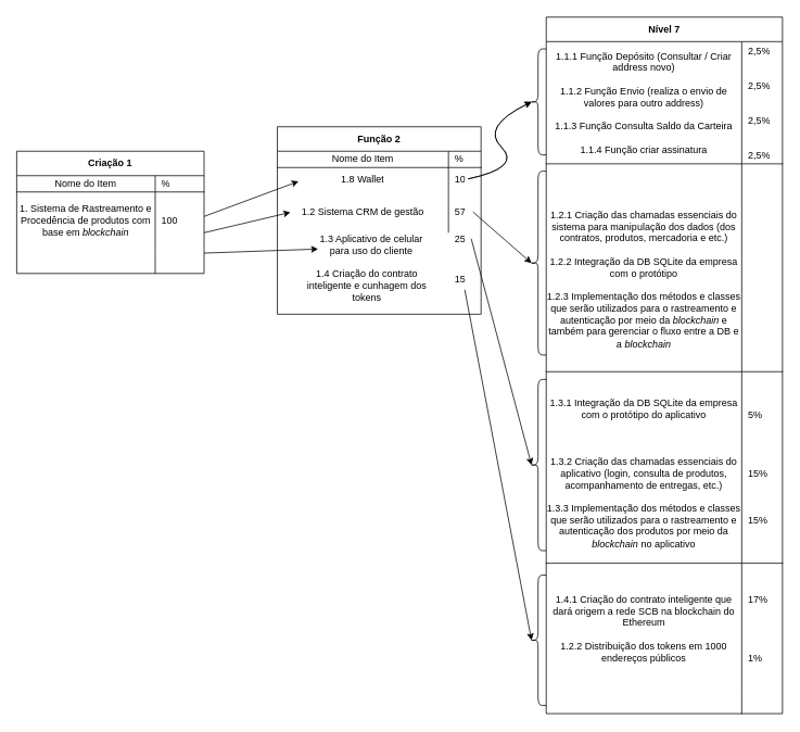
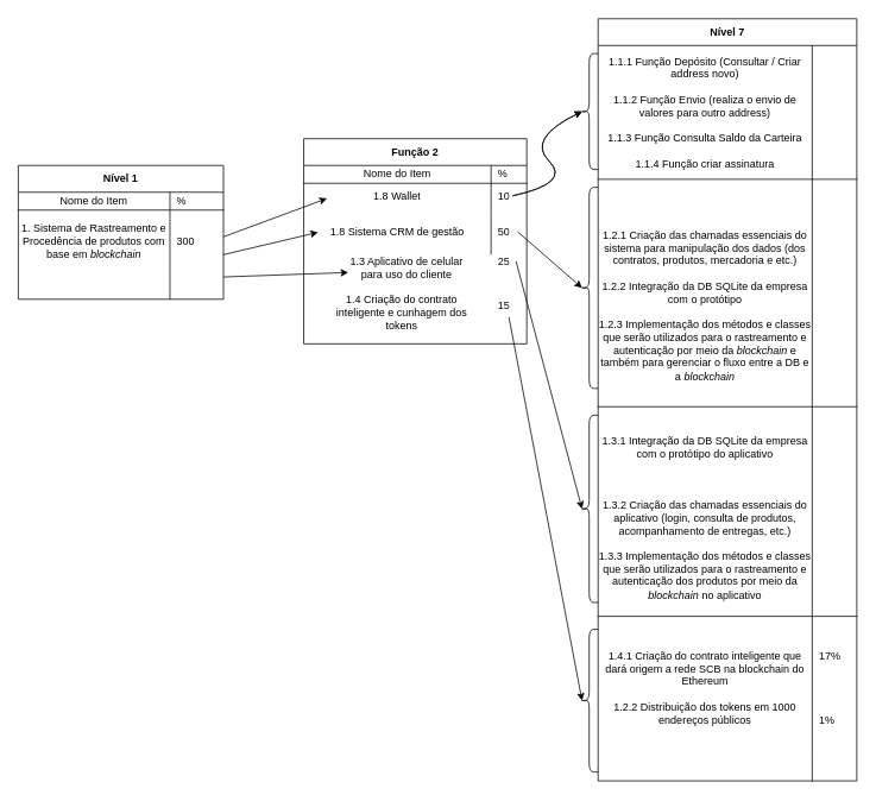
  <mxCell id="0" />
  <mxCell id="1" parent="0" />
  <mxCell id="2" value="" style="shape=partialRectangle;html=1;whiteSpace=wrap;connectable=0;fillColor=none;top=0;left=0;bottom=0;right=0;overflow=hidden;" vertex="1" parent="1"><mxGeometry x="430" y="342.5" width="131" height="35" as="geometry" /></mxCell>
  <mxCell id="3" value="1.3 Aplicativo de celular para uso do cliente" style="shape=partialRectangle;html=1;whiteSpace=wrap;connectable=0;fillColor=none;top=0;left=0;bottom=0;right=0;overflow=hidden;" vertex="1" parent="1"><mxGeometry x="390" y="282.5" width="131" height="35" as="geometry" /></mxCell>
  <mxCell id="4" value="25" style="shape=partialRectangle;html=1;whiteSpace=wrap;connectable=0;fillColor=none;top=0;left=0;bottom=0;right=0;align=left;spacingLeft=6;overflow=hidden;" vertex="1" parent="1"><mxGeometry x="550" y="267.5" width="120" height="50" as="geometry" /></mxCell>
  <mxCell id="5" value="" style="endArrow=classic;html=1;entryX=0.104;entryY=0.567;entryDx=0;entryDy=0;entryPerimeter=0;" edge="1" parent="1" target="22"><mxGeometry width="50" height="50" relative="1" as="geometry"><mxPoint x="250" y="265" as="sourcePoint" /><mxPoint x="300" y="215" as="targetPoint" /></mxGeometry></mxCell>
  <mxCell id="6" value="" style="endArrow=classic;html=1;entryX=0.064;entryY=0.5;entryDx=0;entryDy=0;entryPerimeter=0;" edge="1" parent="1" target="25"><mxGeometry width="50" height="50" relative="1" as="geometry"><mxPoint x="250" y="285" as="sourcePoint" /><mxPoint x="300" y="235" as="targetPoint" /></mxGeometry></mxCell>
  <mxCell id="7" value="" style="endArrow=classic;html=1;" edge="1" parent="1"><mxGeometry width="50" height="50" relative="1" as="geometry"><mxPoint x="250" y="310" as="sourcePoint" /><mxPoint x="390" y="305" as="targetPoint" /></mxGeometry></mxCell>
- <mxCell id="8" value="Criação 1" style="shape=table;html=1;whiteSpace=wrap;startSize=30;container=1;collapsible=0;childLayout=tableLayout;fixedRows=1;rowLines=0;fontStyle=1;align=center;" vertex="1" parent="1"><mxGeometry x="20" y="185" width="230" height="150" as="geometry" /></mxCell>
+ <mxCell id="8" value="Nível 1" style="shape=table;html=1;whiteSpace=wrap;startSize=30;container=1;collapsible=0;childLayout=tableLayout;fixedRows=1;rowLines=0;fontStyle=1;align=center;" vertex="1" parent="1"><mxGeometry x="20" y="185" width="230" height="150" as="geometry" /></mxCell>
  <mxCell id="9" value="" style="shape=partialRectangle;html=1;whiteSpace=wrap;collapsible=0;dropTarget=0;pointerEvents=0;fillColor=none;top=0;left=0;bottom=1;right=0;points=[[0,0.5],[1,0.5]];portConstraint=eastwest;" vertex="1" parent="8"><mxGeometry y="30" width="230" height="20" as="geometry" /></mxCell>
  <mxCell id="10" value="&lt;div&gt;Nome do Item&lt;/div&gt;" style="shape=partialRectangle;html=1;whiteSpace=wrap;connectable=0;fillColor=none;top=0;left=0;bottom=0;right=0;overflow=hidden;" vertex="1" parent="9"><mxGeometry width="170" height="20" as="geometry" /></mxCell>
  <mxCell id="11" value="%" style="shape=partialRectangle;html=1;whiteSpace=wrap;connectable=0;fillColor=none;top=0;left=0;bottom=0;right=0;align=left;spacingLeft=6;overflow=hidden;" vertex="1" parent="9"><mxGeometry x="170" width="60" height="20" as="geometry" /></mxCell>
  <mxCell id="12" value="" style="shape=partialRectangle;html=1;whiteSpace=wrap;collapsible=0;dropTarget=0;pointerEvents=0;fillColor=none;top=0;left=0;bottom=0;right=0;points=[[0,0.5],[1,0.5]];portConstraint=eastwest;" vertex="1" parent="8"><mxGeometry y="50" width="230" height="70" as="geometry" /></mxCell>
  <mxCell id="13" value="1. Sistema de Rastreamento e Procedência de produtos com base em &lt;i&gt;blockchain&lt;/i&gt;" style="shape=partialRectangle;html=1;whiteSpace=wrap;connectable=0;fillColor=none;top=0;left=0;bottom=0;right=0;overflow=hidden;" vertex="1" parent="12"><mxGeometry width="170" height="70" as="geometry" /></mxCell>
- <mxCell id="14" value="100" style="shape=partialRectangle;html=1;whiteSpace=wrap;connectable=0;fillColor=none;top=0;left=0;bottom=0;right=0;align=left;spacingLeft=6;overflow=hidden;" vertex="1" parent="12"><mxGeometry x="170" width="60" height="70" as="geometry" /></mxCell>
+ <mxCell id="14" value="300" style="shape=partialRectangle;html=1;whiteSpace=wrap;connectable=0;fillColor=none;top=0;left=0;bottom=0;right=0;align=left;spacingLeft=6;overflow=hidden;" vertex="1" parent="12"><mxGeometry x="170" width="60" height="70" as="geometry" /></mxCell>
  <mxCell id="15" value="" style="shape=partialRectangle;html=1;whiteSpace=wrap;collapsible=0;dropTarget=0;pointerEvents=0;fillColor=none;top=0;left=0;bottom=0;right=0;points=[[0,0.5],[1,0.5]];portConstraint=eastwest;" vertex="1" parent="8"><mxGeometry y="120" width="230" height="30" as="geometry" /></mxCell>
  <mxCell id="16" value="" style="shape=partialRectangle;html=1;whiteSpace=wrap;connectable=0;fillColor=none;top=0;left=0;bottom=0;right=0;overflow=hidden;" vertex="1" parent="15"><mxGeometry width="170" height="30" as="geometry" /></mxCell>
  <mxCell id="17" value="" style="shape=partialRectangle;html=1;whiteSpace=wrap;connectable=0;fillColor=none;top=0;left=0;bottom=0;right=0;align=left;spacingLeft=6;overflow=hidden;" vertex="1" parent="15"><mxGeometry x="170" width="60" height="30" as="geometry" /></mxCell>
  <mxCell id="18" value="&lt;div&gt;Função 2&lt;/div&gt;" style="shape=table;html=1;whiteSpace=wrap;startSize=30;container=1;collapsible=0;childLayout=tableLayout;fixedRows=1;rowLines=0;fontStyle=1;align=center;" vertex="1" parent="1"><mxGeometry x="340" y="155" width="250" height="230" as="geometry" /></mxCell>
  <mxCell id="19" value="" style="shape=partialRectangle;html=1;whiteSpace=wrap;collapsible=0;dropTarget=0;pointerEvents=0;fillColor=none;top=0;left=0;bottom=1;right=0;points=[[0,0.5],[1,0.5]];portConstraint=eastwest;" vertex="1" parent="18"><mxGeometry y="30" width="250" height="20" as="geometry" /></mxCell>
  <mxCell id="20" value="&lt;div&gt;Nome do Item&lt;/div&gt;" style="shape=partialRectangle;html=1;whiteSpace=wrap;connectable=0;fillColor=none;top=0;left=0;bottom=0;right=0;overflow=hidden;" vertex="1" parent="19"><mxGeometry width="210" height="20" as="geometry" /></mxCell>
  <mxCell id="21" value="%" style="shape=partialRectangle;html=1;whiteSpace=wrap;connectable=0;fillColor=none;top=0;left=0;bottom=0;right=0;align=left;spacingLeft=6;overflow=hidden;" vertex="1" parent="19"><mxGeometry x="210" width="40" height="20" as="geometry" /></mxCell>
  <mxCell id="22" value="" style="shape=partialRectangle;html=1;whiteSpace=wrap;collapsible=0;dropTarget=0;pointerEvents=0;fillColor=none;top=0;left=0;bottom=0;right=0;points=[[0,0.5],[1,0.5]];portConstraint=eastwest;" vertex="1" parent="18"><mxGeometry y="50" width="250" height="30" as="geometry" /></mxCell>
  <mxCell id="23" value="1.8 Wallet" style="shape=partialRectangle;html=1;whiteSpace=wrap;connectable=0;fillColor=none;top=0;left=0;bottom=0;right=0;overflow=hidden;" vertex="1" parent="22"><mxGeometry width="210" height="30" as="geometry" /></mxCell>
  <mxCell id="24" value="10" style="shape=partialRectangle;html=1;whiteSpace=wrap;connectable=0;fillColor=none;top=0;left=0;bottom=0;right=0;align=left;spacingLeft=6;overflow=hidden;" vertex="1" parent="22"><mxGeometry x="210" width="40" height="30" as="geometry" /></mxCell>
  <mxCell id="25" value="" style="shape=partialRectangle;html=1;whiteSpace=wrap;collapsible=0;dropTarget=0;pointerEvents=0;fillColor=none;top=0;left=0;bottom=0;right=0;points=[[0,0.5],[1,0.5]];portConstraint=eastwest;" vertex="1" parent="18"><mxGeometry y="80" width="250" height="50" as="geometry" /></mxCell>
- <mxCell id="26" value="1.2 Sistema CRM de gestão" style="shape=partialRectangle;html=1;whiteSpace=wrap;connectable=0;fillColor=none;top=0;left=0;bottom=0;right=0;overflow=hidden;" vertex="1" parent="25"><mxGeometry width="210" height="50" as="geometry" /></mxCell>
- <mxCell id="27" value="57" style="shape=partialRectangle;html=1;whiteSpace=wrap;connectable=0;fillColor=none;top=0;left=0;bottom=0;right=0;align=left;spacingLeft=6;overflow=hidden;" vertex="1" parent="25"><mxGeometry x="210" width="40" height="50" as="geometry" /></mxCell>
+ <mxCell id="26" value="1.8 Sistema CRM de gestão" style="shape=partialRectangle;html=1;whiteSpace=wrap;connectable=0;fillColor=none;top=0;left=0;bottom=0;right=0;overflow=hidden;" vertex="1" parent="25"><mxGeometry width="210" height="50" as="geometry" /></mxCell>
+ <mxCell id="27" value="50" style="shape=partialRectangle;html=1;whiteSpace=wrap;connectable=0;fillColor=none;top=0;left=0;bottom=0;right=0;align=left;spacingLeft=6;overflow=hidden;" vertex="1" parent="25"><mxGeometry x="210" width="40" height="50" as="geometry" /></mxCell>
  <mxCell id="28" value="" style="shape=curlyBracket;whiteSpace=wrap;html=1;rounded=1;" vertex="1" parent="1"><mxGeometry x="650" y="465" width="20" height="210" as="geometry" /></mxCell>
  <mxCell id="29" value="" style="shape=curlyBracket;whiteSpace=wrap;html=1;rounded=1;" vertex="1" parent="1"><mxGeometry x="650" y="209.5" width="20" height="225.5" as="geometry" /></mxCell>
  <mxCell id="30" value="" style="shape=curlyBracket;whiteSpace=wrap;html=1;rounded=1;" vertex="1" parent="1"><mxGeometry x="650" y="59.5" width="20" height="130" as="geometry" /></mxCell>
  <mxCell id="31" value="&lt;div&gt;Nível 7&lt;br&gt;&lt;/div&gt;" style="shape=table;html=1;whiteSpace=wrap;startSize=30;container=1;collapsible=0;childLayout=tableLayout;fixedRows=1;rowLines=0;fontStyle=1;align=center;" vertex="1" parent="1"><mxGeometry x="670" y="20.5" width="290" height="854.5" as="geometry" /></mxCell>
  <mxCell id="32" value="" style="shape=partialRectangle;html=1;whiteSpace=wrap;collapsible=0;dropTarget=0;pointerEvents=0;fillColor=none;top=0;left=0;bottom=1;right=0;points=[[0,0.5],[1,0.5]];portConstraint=eastwest;" vertex="1" parent="31"><mxGeometry y="30" width="290" height="150" as="geometry" /></mxCell>
  <mxCell id="33" value="1.1.1 Função Depósito (Consultar / Criar address novo)&lt;br&gt;&lt;br&gt;1.1.2 Função Envio (realiza o envio de valores para outro address)&lt;br&gt;&lt;br&gt;1.1.3 Função Consulta Saldo da Carteira&lt;br&gt;&lt;br&gt;1.1.4 Função criar assinatura" style="shape=partialRectangle;html=1;whiteSpace=wrap;connectable=0;fillColor=none;top=0;left=0;bottom=0;right=0;overflow=hidden;" vertex="1" parent="32"><mxGeometry width="240" height="150" as="geometry" /></mxCell>
- <mxCell id="34" value="2,5%&lt;br&gt;&lt;br&gt;&lt;br&gt;2,5%&lt;br&gt;&lt;br&gt;&lt;br&gt;2,5%&lt;br&gt;&lt;br&gt;&lt;br&gt;2,5%" style="shape=partialRectangle;html=1;whiteSpace=wrap;connectable=0;fillColor=none;top=0;left=0;bottom=0;right=0;align=left;spacingLeft=6;overflow=hidden;" vertex="1" parent="32"><mxGeometry x="240" width="50" height="150" as="geometry" /></mxCell>
  <mxCell id="35" value="" style="shape=partialRectangle;html=1;whiteSpace=wrap;collapsible=0;dropTarget=0;pointerEvents=0;fillColor=none;top=0;left=0;bottom=1;right=0;points=[[0,0.5],[1,0.5]];portConstraint=eastwest;" vertex="1" parent="31"><mxGeometry y="180" width="290" height="255" as="geometry" /></mxCell>
  <mxCell id="36" value="&lt;br&gt;&lt;br&gt;1.2.1 Criação das chamadas essenciais do sistema para manipulação dos dados (dos contratos, produtos, mercadoria e etc.) &lt;br&gt;&lt;br&gt;1.2.2 Integração da DB SQLite da empresa com o protótipo&lt;br&gt;&lt;br&gt;1.2.3 Implementação dos métodos e classes que serão utilizados para o rastreamento e autenticação&lt;i&gt; &lt;/i&gt;por meio da &lt;i&gt;blockchain&lt;/i&gt; e também para gerenciar o fluxo entre a DB e a &lt;i&gt;blockchain&lt;/i&gt;&lt;br&gt;&lt;i&gt;&lt;/i&gt;" style="shape=partialRectangle;html=1;whiteSpace=wrap;connectable=0;fillColor=none;top=0;left=0;bottom=0;right=0;overflow=hidden;" vertex="1" parent="35"><mxGeometry width="240" height="255" as="geometry" /></mxCell>
  <mxCell id="37" value="" style="shape=partialRectangle;html=1;whiteSpace=wrap;collapsible=0;dropTarget=0;pointerEvents=0;fillColor=none;top=0;left=0;bottom=1;right=0;points=[[0,0.5],[1,0.5]];portConstraint=eastwest;" vertex="1" parent="31"><mxGeometry y="435" width="290" height="235" as="geometry" /></mxCell>
  <mxCell id="38" value="&lt;div&gt;&lt;br&gt;1.3.1 Integração da DB SQLite da empresa com o protótipo do aplicativo&lt;/div&gt;&lt;div&gt;&lt;br&gt;&lt;/div&gt;&lt;div&gt;&lt;br&gt;&lt;br&gt;1.3.2 Criação das chamadas essenciais do aplicativo (login, consulta de produtos, acompanhamento de entregas, etc.)&lt;br&gt;&lt;/div&gt;&lt;br&gt;1.3.3 Implementação dos métodos e classes que serão utilizados para o rastreamento e autenticação&lt;i&gt; &lt;/i&gt;dos produtos&lt;i&gt; &lt;/i&gt;por meio da &lt;i&gt;blockchain &lt;/i&gt;no aplicativo&lt;i&gt;&lt;br&gt;&lt;/i&gt;" style="shape=partialRectangle;html=1;whiteSpace=wrap;connectable=0;fillColor=none;top=0;left=0;bottom=0;right=0;overflow=hidden;" vertex="1" parent="37"><mxGeometry width="240" height="235" as="geometry" /></mxCell>
- <mxCell id="39" value="5%&lt;br&gt;&lt;br&gt;&lt;br&gt;&lt;br&gt;&lt;br&gt;15%&lt;br&gt;&lt;br&gt;&lt;br&gt;&lt;br&gt;15%" style="shape=partialRectangle;html=1;whiteSpace=wrap;connectable=0;fillColor=none;top=0;left=0;bottom=0;right=0;align=left;spacingLeft=6;overflow=hidden;" vertex="1" parent="37"><mxGeometry x="240" width="50" height="235" as="geometry" /></mxCell>
  <mxCell id="40" value="" style="shape=partialRectangle;html=1;whiteSpace=wrap;collapsible=0;dropTarget=0;pointerEvents=0;fillColor=none;top=0;left=0;bottom=0;right=0;points=[[0,0.5],[1,0.5]];portConstraint=eastwest;" vertex="1" parent="31"><mxGeometry y="670" width="290" height="160" as="geometry" /></mxCell>
  <mxCell id="41" value="1.4.1 Criação do contrato inteligente que dará origem a rede SCB na blockchain do Ethereum&lt;br&gt;&lt;br&gt;1.2.2 Distribuição dos tokens em 1000 endereços públicos" style="shape=partialRectangle;html=1;whiteSpace=wrap;connectable=0;fillColor=none;top=0;left=0;bottom=0;right=0;overflow=hidden;" vertex="1" parent="40"><mxGeometry width="240" height="160" as="geometry" /></mxCell>
  <mxCell id="42" value="17%&lt;br&gt;&lt;br&gt;&lt;br&gt;&lt;br&gt;&lt;br&gt;&lt;div&gt;1%&lt;/div&gt;" style="shape=partialRectangle;html=1;whiteSpace=wrap;connectable=0;fillColor=none;top=0;left=0;bottom=0;right=0;align=left;spacingLeft=6;overflow=hidden;" vertex="1" parent="40"><mxGeometry x="240" width="50" height="160" as="geometry" /></mxCell>
  <mxCell id="43" value="" style="shape=partialRectangle;html=1;whiteSpace=wrap;collapsible=0;dropTarget=0;pointerEvents=0;fillColor=none;top=0;left=0;bottom=0;right=0;points=[[0,0.5],[1,0.5]];portConstraint=eastwest;" vertex="1" parent="31"><mxGeometry y="830" width="290" height="25" as="geometry" /></mxCell>
  <mxCell id="44" value="" style="shape=partialRectangle;html=1;whiteSpace=wrap;connectable=0;fillColor=none;top=0;left=0;bottom=0;right=0;overflow=hidden;" vertex="1" parent="43"><mxGeometry width="240" height="25" as="geometry" /></mxCell>
  <mxCell id="45" value="" style="shape=partialRectangle;html=1;whiteSpace=wrap;connectable=0;fillColor=none;top=0;left=0;bottom=0;right=0;align=left;spacingLeft=6;overflow=hidden;" vertex="1" parent="43"><mxGeometry x="240" width="50" height="25" as="geometry" /></mxCell>
  <mxCell id="46" value="" style="curved=1;endArrow=classic;html=1;exitX=0.936;exitY=0.467;exitDx=0;exitDy=0;exitPerimeter=0;entryX=0.1;entryY=0.5;entryDx=0;entryDy=0;entryPerimeter=0;" edge="1" parent="1" source="22" target="30"><mxGeometry width="50" height="50" relative="1" as="geometry"><mxPoint x="590" y="205" as="sourcePoint" /><mxPoint x="640" y="155" as="targetPoint" /><Array as="points"><mxPoint x="640" y="205" /><mxPoint x="590" y="155" /></Array></mxGeometry></mxCell>
  <mxCell id="47" value="" style="curved=1;endArrow=classic;html=1;exitX=0.936;exitY=0.467;exitDx=0;exitDy=0;exitPerimeter=0;entryX=0.1;entryY=0.5;entryDx=0;entryDy=0;entryPerimeter=0;" edge="1" parent="1"><mxGeometry width="50" height="50" relative="1" as="geometry"><mxPoint x="574" y="219.01" as="sourcePoint" /><mxPoint x="652" y="124.5" as="targetPoint" /><Array as="points"><mxPoint x="640" y="205" /><mxPoint x="590" y="155" /></Array></mxGeometry></mxCell>
  <mxCell id="48" value="" style="endArrow=classic;html=1;entryX=0.1;entryY=0.5;entryDx=0;entryDy=0;entryPerimeter=0;" edge="1" parent="1" target="29"><mxGeometry width="50" height="50" relative="1" as="geometry"><mxPoint x="580" y="259.5" as="sourcePoint" /><mxPoint x="630" y="209.5" as="targetPoint" /></mxGeometry></mxCell>
  <mxCell id="49" value="" style="endArrow=classic;html=1;entryX=0.1;entryY=0.5;entryDx=0;entryDy=0;entryPerimeter=0;" edge="1" parent="1" target="28"><mxGeometry width="50" height="50" relative="1" as="geometry"><mxPoint x="578" y="292.5" as="sourcePoint" /><mxPoint x="650" y="307.5" as="targetPoint" /></mxGeometry></mxCell>
  <mxCell id="50" value="1.4 Criação do contrato inteligente e cunhagem dos tokens" style="shape=partialRectangle;html=1;whiteSpace=wrap;connectable=0;fillColor=none;top=0;left=0;bottom=0;right=0;overflow=hidden;" vertex="1" parent="1"><mxGeometry x="370" y="325" width="160" height="50" as="geometry" /></mxCell>
  <mxCell id="51" value="15" style="shape=partialRectangle;html=1;whiteSpace=wrap;connectable=0;fillColor=none;top=0;left=0;bottom=0;right=0;align=left;spacingLeft=6;overflow=hidden;" vertex="1" parent="1"><mxGeometry x="550" y="317.5" width="120" height="50" as="geometry" /></mxCell>
  <mxCell id="52" value="" style="shape=curlyBracket;whiteSpace=wrap;html=1;rounded=1;" vertex="1" parent="1"><mxGeometry x="650" y="705" width="20" height="160" as="geometry" /></mxCell>
  <mxCell id="53" value="" style="endArrow=classic;html=1;entryX=0.1;entryY=0.5;entryDx=0;entryDy=0;entryPerimeter=0;" edge="1" parent="1" target="52"><mxGeometry width="50" height="50" relative="1" as="geometry"><mxPoint x="570" y="355" as="sourcePoint" /><mxPoint x="650" y="470" as="targetPoint" /></mxGeometry></mxCell>
